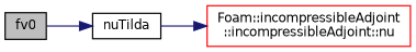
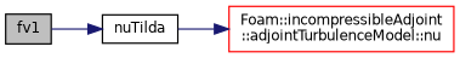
  digraph {
    rankdir=LR
    node [color=black fontname=Helvetica fontsize=10 shape=record]
    edge [color=midnightblue fontname=Helvetica fontsize=10 labelfontname=Helvetica labelfontsize=10 style=solid]
-   n1 [fillcolor=grey75 fontcolor=black height=0.2 label=fv0 style=filled width=0.4]
+   n1 [fillcolor=grey75 fontcolor=black height=0.2 label=fv1 style=filled width=0.4]
    n2 [height=0.2 label=nuTilda width=0.4]
-   n3 [color=red height=0.2 label="Foam::incompressibleAdjoint\l::incompressibleAdjoint::nu" width=0.4]
+   n3 [color=red height=0.2 label="Foam::incompressibleAdjoint\l::adjointTurbulenceModel::nu" width=0.4]
    n1 -> n2
    n2 -> n3
  }
